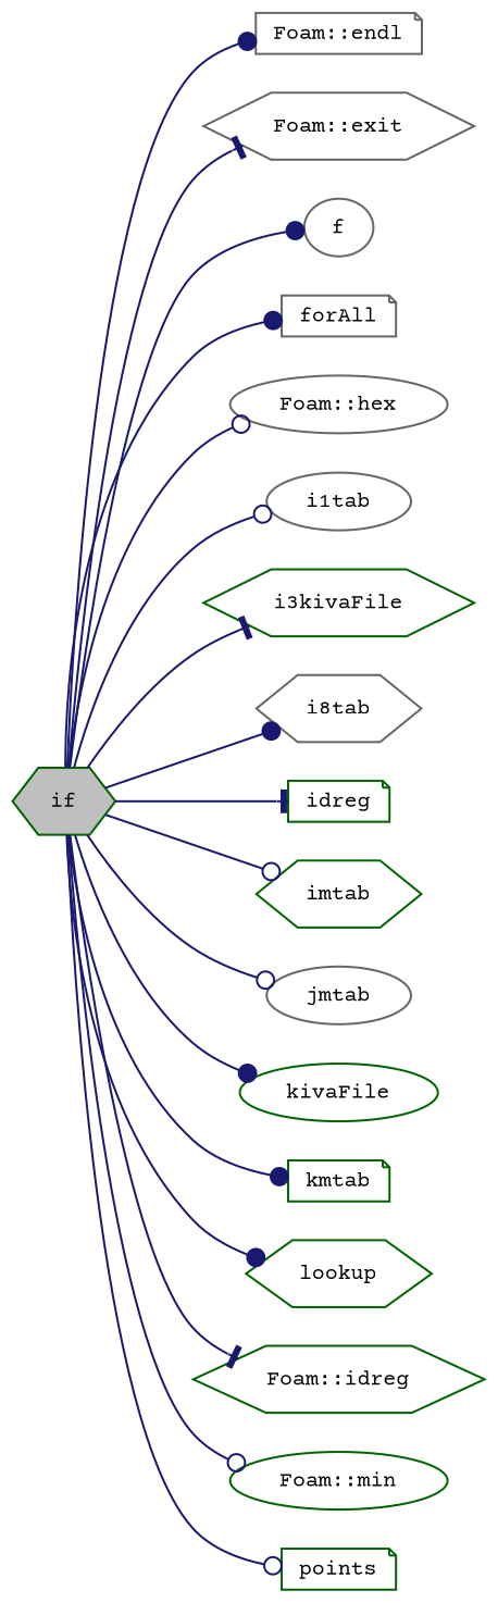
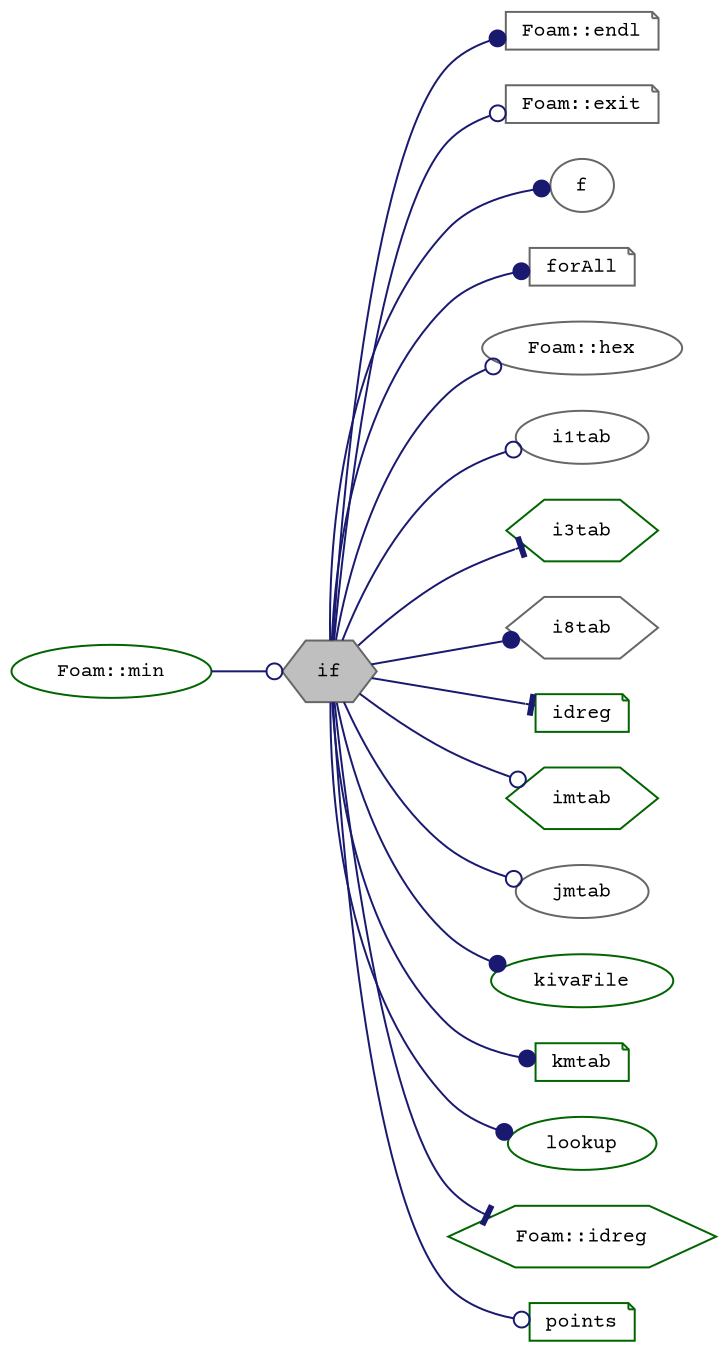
  digraph {
    fontname="Courier Prime"
    rankdir=LR
    node [color=darkgreen fontname="Courier Prime" fontsize=10 shape=hexagon]
    edge [arrowhead=dot color=midnightblue fontname="Courier Prime" fontsize=10 labelfontname=Helvetica labelfontsize=10 style=solid]
-   n1 [fillcolor=grey75 fontcolor=black height=0.2 label=if style=filled width=0.4]
+   n1 [color=gray40 fillcolor=grey75 fontcolor=black height=0.2 label=if style=filled width=0.4]
    n2 [color=gray40 height=0.2 label="Foam::endl" shape=note width=0.4]
-   n3 [color=gray40 height=0.2 label="Foam::exit" width=0.4]
+   n3 [color=gray40 height=0.2 label="Foam::exit" shape=note width=0.4]
    n4 [color=gray40 height=0.2 label=f shape=ellipse width=0.4]
    n5 [color=gray40 height=0.2 label=forAll shape=note width=0.4]
    n6 [color=gray40 height=0.2 label="Foam::hex" shape=ellipse width=0.4]
    n7 [color=gray40 height=0.2 label=i1tab shape=ellipse width=0.4]
-   n8 [height=0.2 label=i3kivaFile width=0.4]
+   n8 [height=0.2 label=i3tab width=0.4]
    n9 [color=gray40 height=0.2 label=i8tab width=0.4]
    n10 [height=0.2 label=idreg shape=note width=0.4]
    n11 [height=0.2 label=imtab width=0.4]
    n12 [color=gray40 height=0.2 label=jmtab shape=ellipse width=0.4]
    n13 [height=0.2 label=kivaFile shape=ellipse width=0.4]
    n14 [height=0.2 label=kmtab shape=note width=0.4]
-   n15 [height=0.2 label=lookup width=0.4]
+   n15 [height=0.2 label=lookup shape=ellipse width=0.4]
    n16 [height=0.2 label="Foam::idreg" width=0.4]
    n17 [height=0.2 label="Foam::min" shape=ellipse width=0.4]
    n18 [height=0.2 label=points shape=note width=0.4]
    n1 -> n2
-   n1 -> n3 [arrowhead=tee]
+   n1 -> n3 [arrowhead=odot]
    n1 -> n4
    n1 -> n5
    n1 -> n6 [arrowhead=odot]
    n1 -> n7 [arrowhead=odot]
    n1 -> n8 [arrowhead=tee]
    n1 -> n9
    n1 -> n10 [arrowhead=tee]
    n1 -> n11 [arrowhead=odot]
    n1 -> n12 [arrowhead=odot]
    n1 -> n13
    n1 -> n14
    n1 -> n15
    n1 -> n16 [arrowhead=tee]
-   n1 -> n17 [arrowhead=odot]
+   n17 -> n1 [arrowhead=odot]
    n1 -> n18 [arrowhead=odot]
  }
